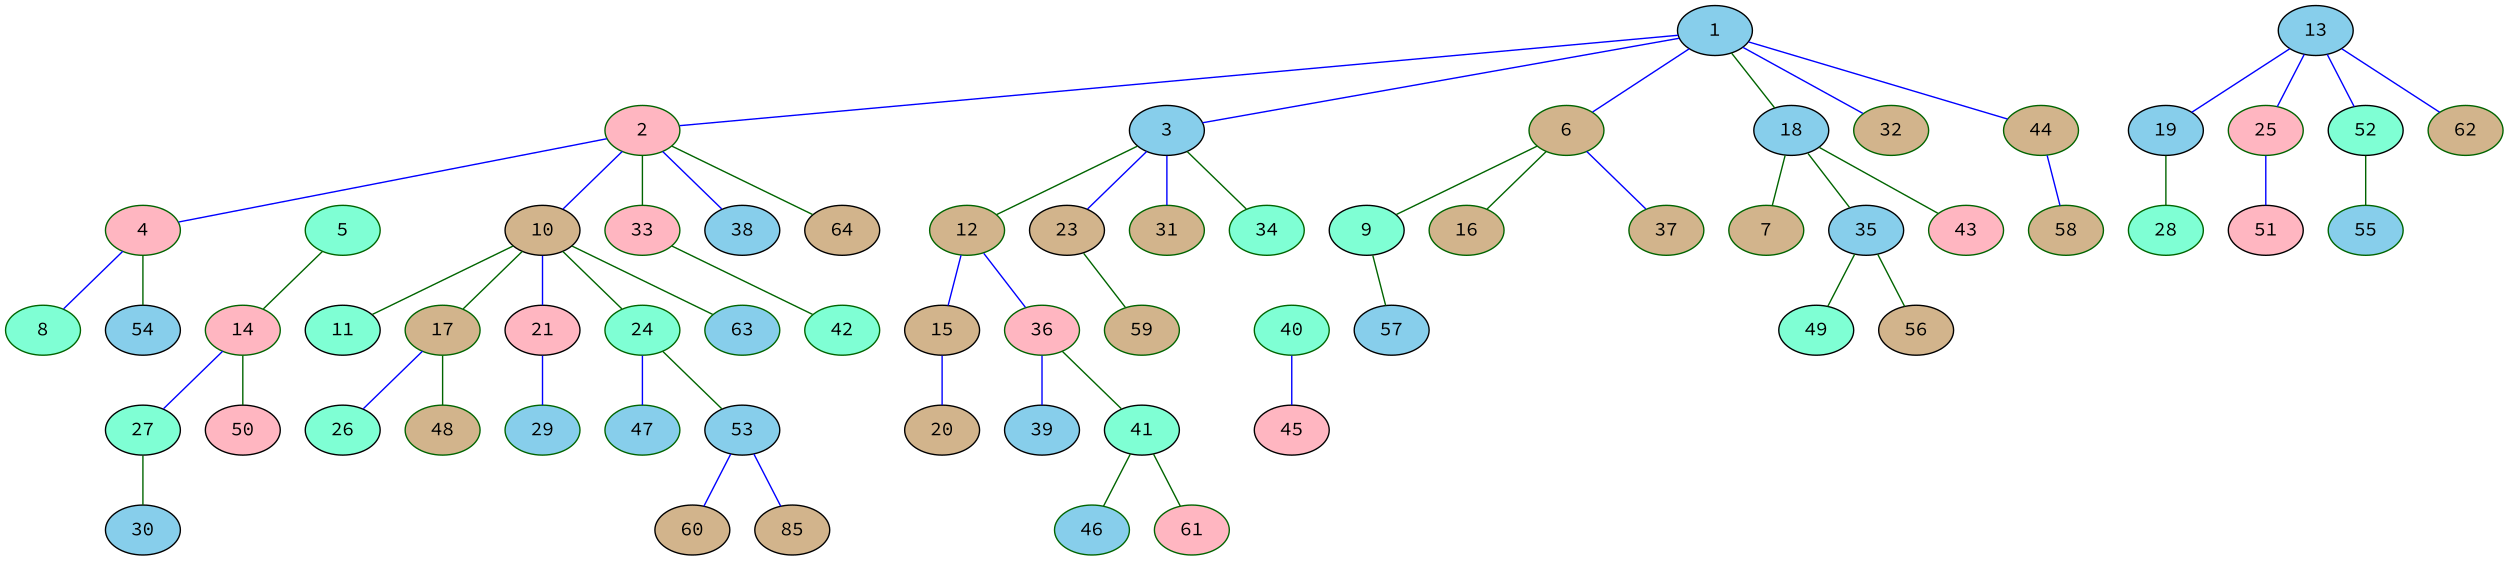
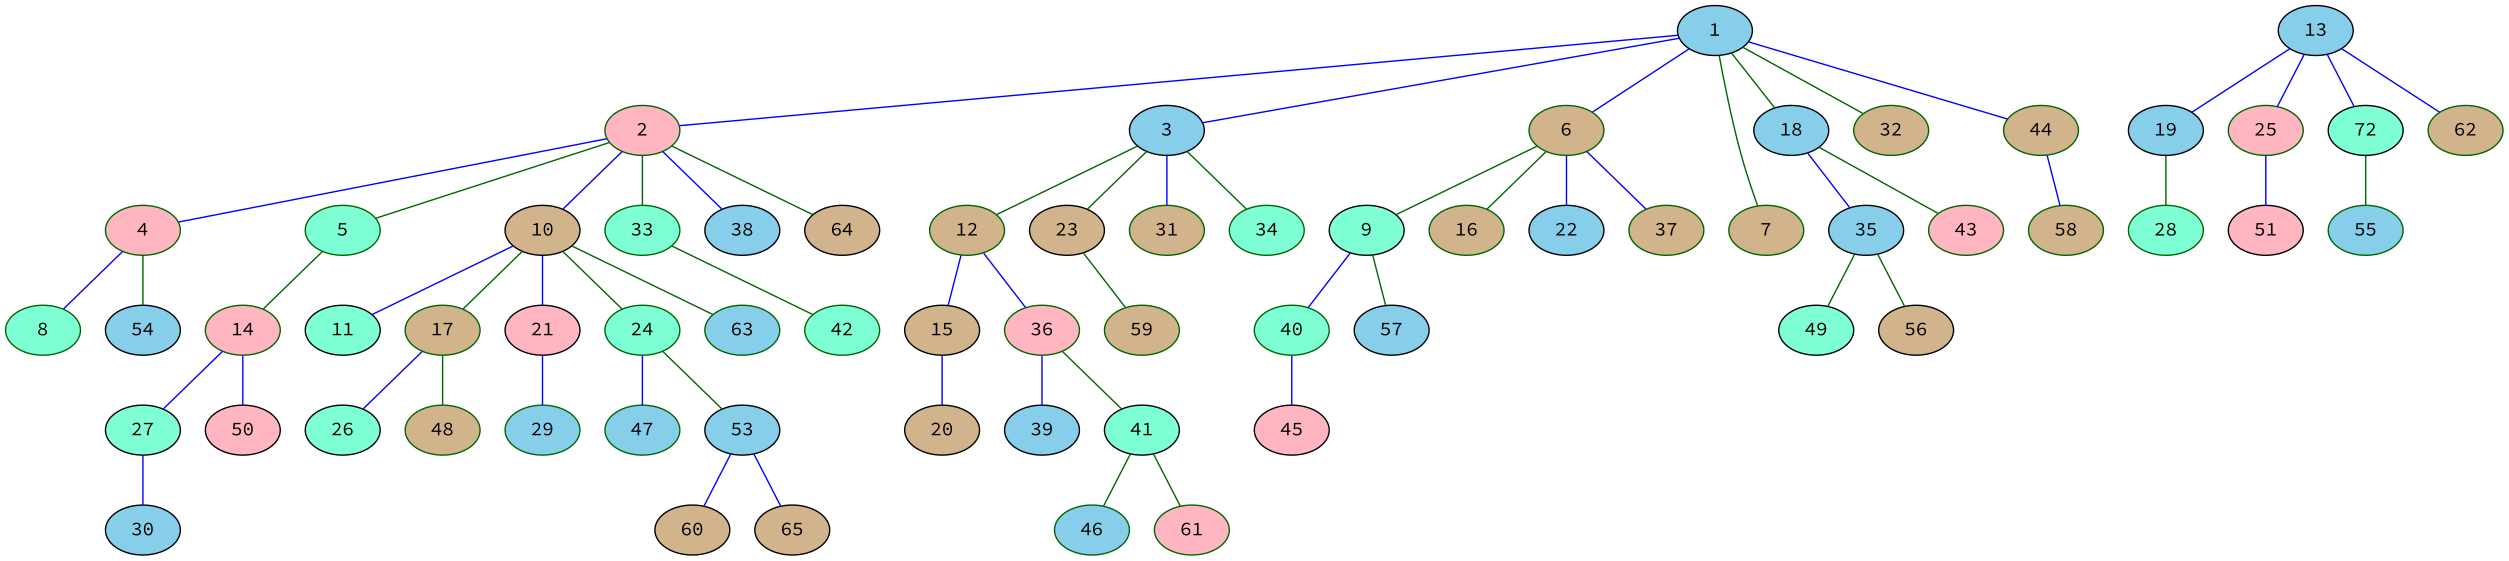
  graph {
    fontname="Source Code Pro"
    node [color=darkgreen fillcolor=tan fontname="Source Code Pro" style=filled]
    edge [color=darkgreen fontname="Source Code Pro" weight=1.0]
    1 [color=black fillcolor=skyblue]
    2 [fillcolor=lightpink]
    3 [color=black fillcolor=skyblue]
    6
    7
    18 [color=black fillcolor=skyblue]
    32
    44
    4 [fillcolor=lightpink]
    5 [fillcolor=aquamarine]
    10 [color=black]
-   33 [fillcolor=lightpink]
+   33 [fillcolor=aquamarine]
    38 [color=black fillcolor=skyblue]
    64 [color=black]
    12
    23 [color=black]
    31
    34 [fillcolor=aquamarine]
    9 [color=black fillcolor=aquamarine]
    16
+   22 [color=black fillcolor=skyblue]
    37
    35 [color=black fillcolor=skyblue]
    43 [fillcolor=lightpink]
    58
    8 [fillcolor=aquamarine]
    54 [color=black fillcolor=skyblue]
    14 [fillcolor=lightpink]
    11 [color=black fillcolor=aquamarine]
    17
    21 [color=black fillcolor=lightpink]
    24 [fillcolor=aquamarine]
    63 [fillcolor=skyblue]
    42 [fillcolor=aquamarine]
    15 [color=black]
    36 [fillcolor=lightpink]
    13 [color=black fillcolor=skyblue]
    19 [color=black fillcolor=skyblue]
    25 [fillcolor=lightpink]
-   52 [color=black fillcolor=aquamarine]
+   52 [color=black fillcolor=aquamarine label=72]
    62
    59
    27 [color=black fillcolor=aquamarine]
    50 [color=black fillcolor=lightpink]
    40 [fillcolor=aquamarine]
    57 [color=black fillcolor=skyblue]
    45 [color=black fillcolor=lightpink]
    26 [color=black fillcolor=aquamarine]
    48
    29 [fillcolor=skyblue]
    47 [fillcolor=skyblue]
    53 [color=black fillcolor=skyblue]
    20 [color=black]
    39 [color=black fillcolor=skyblue]
    41 [color=black fillcolor=aquamarine]
    28 [fillcolor=aquamarine]
    51 [color=black fillcolor=lightpink]
    55 [fillcolor=skyblue]
    30 [color=black fillcolor=skyblue]
    49 [color=black fillcolor=aquamarine]
    56 [color=black]
    60 [color=black]
-   65 [color=black label=85]
+   65 [color=black]
    46 [fillcolor=skyblue]
    61 [fillcolor=lightpink]
    1 -- 2 [color=blue]
    1 -- 3 [color=blue]
    1 -- 6 [color=blue]
-   18 -- 7
+   1 -- 7
    1 -- 18
-   1 -- 32 [color=blue]
+   1 -- 32
    1 -- 44 [color=blue]
    2 -- 4 [color=blue]
+   2 -- 5
    2 -- 10 [color=blue]
    2 -- 33
    2 -- 38 [color=blue]
    2 -- 64
    3 -- 12
-   3 -- 23 [color=blue]
+   3 -- 23
    3 -- 31 [color=blue]
    3 -- 34
    6 -- 9
    6 -- 16
+   6 -- 22 [color=blue]
    6 -- 37 [color=blue]
-   18 -- 35
+   18 -- 35 [color=blue]
    18 -- 43
    44 -- 58 [color=blue]
    4 -- 8 [color=blue]
    4 -- 54
    5 -- 14
-   10 -- 11
+   10 -- 11 [color=blue]
    10 -- 17
    10 -- 21 [color=blue]
    10 -- 24
    10 -- 63
    33 -- 42
    12 -- 15 [color=blue]
    12 -- 36 [color=blue]
    23 -- 59
+   9 -- 40 [color=blue]
    9 -- 57
    35 -- 49
    35 -- 56
    14 -- 27 [color=blue]
-   14 -- 50
+   14 -- 50 [color=blue]
    17 -- 26 [color=blue]
    17 -- 48
    21 -- 29 [color=blue]
    24 -- 47 [color=blue]
    24 -- 53
    15 -- 20 [color=blue]
    36 -- 39 [color=blue]
    36 -- 41
    13 -- 19 [color=blue]
    13 -- 25 [color=blue]
    13 -- 52 [color=blue]
    13 -- 62 [color=blue]
    19 -- 28
    25 -- 51 [color=blue]
    52 -- 55
-   27 -- 30
+   27 -- 30 [color=blue]
    40 -- 45 [color=blue]
    53 -- 60 [color=blue]
    53 -- 65 [color=blue]
    41 -- 46
    41 -- 61
  }
